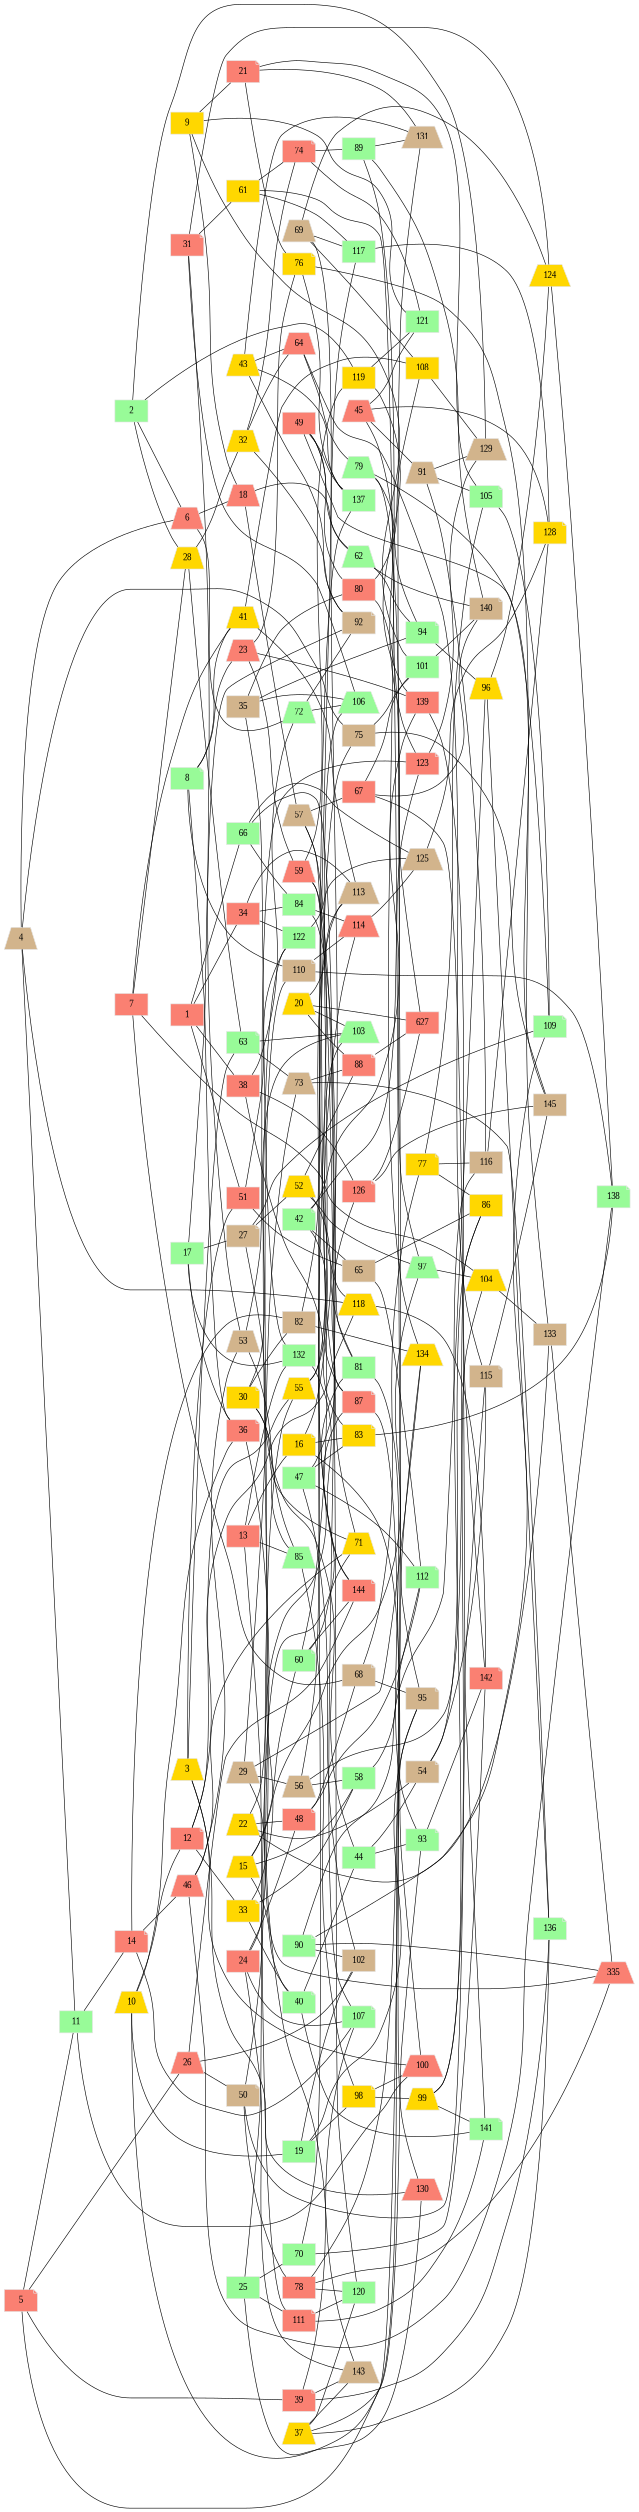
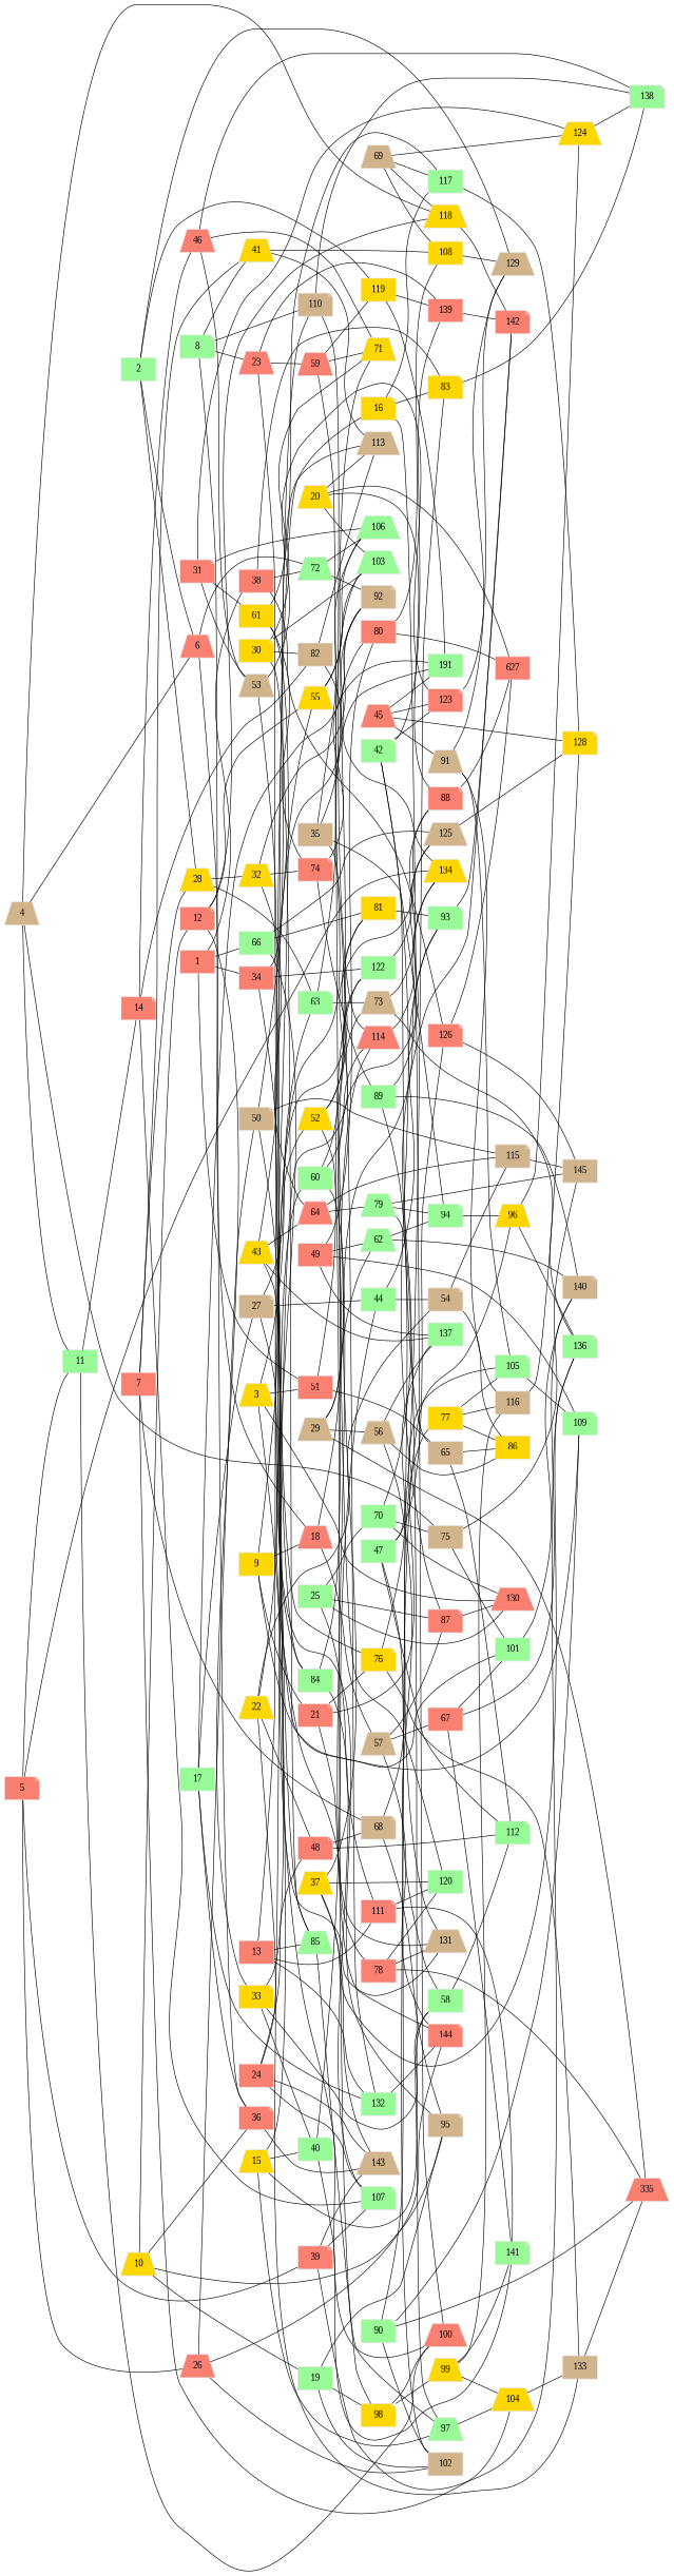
  graph {
    fontname="Liberation Serif"
    rankdir=LR
    node [color=gray90 fillcolor=salmon fontname="Liberation Serif" shape=trapezium style=filled]
    edge [fontname="Liberation Serif"]
    1 [shape=box]
    34 [shape=box]
    38 [shape=box]
    51 [shape=box]
    66 [fillcolor=palegreen shape=box]
    113 [fillcolor=tan]
    122 [fillcolor=palegreen shape=box]
    84 [fillcolor=palegreen shape=box]
    72 [fillcolor=palegreen]
    83 [fillcolor=gold shape=note]
    126 [shape=note]
    65 [fillcolor=tan shape=box]
-   81 [fillcolor=palegreen shape=box]
+   81 [fillcolor=gold shape=box]
    125 [fillcolor=tan]
    2 [fillcolor=palegreen shape=box]
    6
    28 [fillcolor=gold]
    119 [fillcolor=gold shape=box]
    129 [fillcolor=tan]
    18
    63 [fillcolor=palegreen shape=note]
    32 [fillcolor=gold]
-   121 [fillcolor=palegreen shape=box]
+   121 [fillcolor=palegreen shape=box label=191]
    139 [shape=box]
    3 [fillcolor=gold]
    100
    130
    103 [fillcolor=palegreen]
    73 [fillcolor=tan]
    4 [fillcolor=tan]
    11 [fillcolor=palegreen shape=box]
    75 [fillcolor=tan shape=box]
    118 [fillcolor=gold]
    14 [shape=note]
    101 [fillcolor=palegreen shape=box]
    145 [fillcolor=tan shape=box]
    142 [shape=note]
    5 [shape=note]
    26
    39 [shape=note]
    134 [fillcolor=gold]
    102 [fillcolor=tan shape=box]
    50 [fillcolor=tan shape=note]
    144 [shape=note]
    107 [fillcolor=palegreen shape=note]
    143 [fillcolor=tan]
    136 [fillcolor=palegreen shape=note]
    57 [fillcolor=tan]
    62 [fillcolor=palegreen]
    92 [fillcolor=tan shape=note]
    106 [fillcolor=palegreen]
    7 [shape=box]
    41 [fillcolor=gold]
    68 [fillcolor=tan shape=note]
    104 [fillcolor=gold]
    108 [fillcolor=gold shape=box]
    95 [fillcolor=tan shape=note]
    77 [fillcolor=gold shape=note]
    133 [fillcolor=tan shape=box]
    8 [fillcolor=palegreen shape=note]
    23
    36 [shape=note]
    110 [fillcolor=tan shape=note]
    76 [fillcolor=gold shape=note]
    59
    138 [fillcolor=palegreen shape=note]
    114
    9 [fillcolor=gold shape=box]
    21 [shape=note]
    105 [fillcolor=palegreen shape=note]
    131 [fillcolor=tan]
    140 [fillcolor=tan shape=note]
    10 [fillcolor=gold]
    12 [shape=note]
    19 [fillcolor=palegreen shape=box]
    33 [fillcolor=gold shape=note]
    55 [fillcolor=gold]
    98 [fillcolor=gold shape=note]
    46
    82 [fillcolor=tan shape=box]
    40 [fillcolor=palegreen shape=note]
    58 [fillcolor=palegreen shape=box]
    13 [shape=box]
    16 [fillcolor=gold shape=note]
    85 [fillcolor=palegreen]
    111 [shape=note]
    132 [fillcolor=palegreen shape=box]
    117 [fillcolor=palegreen shape=box]
    120 [fillcolor=palegreen shape=box]
    141 [fillcolor=palegreen shape=note]
    71 [fillcolor=gold]
    53 [fillcolor=tan]
    15 [fillcolor=gold]
    60 [fillcolor=palegreen shape=note]
    97 [fillcolor=palegreen]
    44 [fillcolor=palegreen shape=box]
    112 [fillcolor=palegreen shape=note]
    128 [fillcolor=gold shape=note]
    17 [fillcolor=palegreen shape=box]
    27 [fillcolor=tan shape=note]
    52 [fillcolor=gold]
    109 [fillcolor=palegreen shape=note]
    87 [shape=note]
    67 [shape=box]
    94 [fillcolor=palegreen shape=note]
    99 [fillcolor=gold]
    20 [fillcolor=gold]
    88 [shape=note]
    n109 [label=627 shape=box]
    137 [fillcolor=palegreen shape=box]
    22 [fillcolor=gold]
    48 [shape=note]
    54 [fillcolor=tan shape=note]
    115 [fillcolor=tan shape=note]
    86 [fillcolor=gold shape=box]
    n116 [label=335]
    24 [shape=box]
    25 [fillcolor=palegreen shape=box]
    70 [fillcolor=palegreen shape=box]
    78 [shape=box]
    93 [fillcolor=palegreen shape=note]
    64
    74 [shape=note]
    29 [fillcolor=tan]
    56 [fillcolor=tan]
    30 [fillcolor=gold shape=note]
    31 [shape=note]
    61 [fillcolor=gold shape=box]
    124 [fillcolor=gold]
    123 [shape=note]
    79 [fillcolor=palegreen]
    89 [fillcolor=palegreen shape=box]
    35 [fillcolor=tan shape=box]
    80 [shape=box]
    96 [fillcolor=gold]
    37 [fillcolor=gold]
    42 [fillcolor=palegreen shape=note]
    43 [fillcolor=gold]
    45
    91 [fillcolor=tan]
    116 [fillcolor=tan shape=box]
    47 [fillcolor=palegreen shape=box]
    49 [shape=box]
    69 [fillcolor=tan]
    90 [fillcolor=palegreen shape=note]
    1 -- 34
    1 -- 38
    1 -- 51
    1 -- 66
    34 -- 113
    34 -- 122
    34 -- 84
    38 -- 72
    38 -- 83
    38 -- 126
    51 -- 122
    51 -- 65
    66 -- 84
    66 -- 81
    66 -- 125
    122 -- 125
    84 -- 107
    84 -- 114
    72 -- 92
    72 -- 106
    83 -- 138
    126 -- 145
    126 -- n109
    65 -- 112
    65 -- 86
    81 -- 93
    125 -- 128
    2 -- 6
    2 -- 28
    2 -- 119
    2 -- 129
    6 -- 72
    6 -- 18
    28 -- 63
    28 -- 32
    119 -- 121
    119 -- 139
    18 -- 57
    18 -- 62
    63 -- 103
    63 -- 73
    32 -- 92
    32 -- 64
    32 -- 74
    139 -- 142
    3 -- 51
    3 -- 63
    3 -- 100
    3 -- 130
    73 -- 136
    73 -- 88
    4 -- 6
    4 -- 11
    4 -- 75
    4 -- 118
    11 -- 100
    11 -- 14
    75 -- 101
    75 -- 145
    118 -- 142
    14 -- 107
    14 -- 46
    14 -- 82
    101 -- 140
    5 -- 11
    5 -- 26
    5 -- 39
    5 -- 134
    26 -- 102
    26 -- 50
    26 -- 144
    39 -- 107
    39 -- 143
    39 -- 136
    50 -- 55
    50 -- 115
    50 -- 78
    57 -- 144
    57 -- 87
    57 -- 67
    62 -- 140
    62 -- 94
    7 -- 28
    7 -- 41
    7 -- 68
    7 -- 104
    41 -- 113
    41 -- 108
    68 -- 95
    68 -- 77
    104 -- 133
    108 -- 129
    77 -- 105
    77 -- 86
    77 -- 116
    133 -- n116
    8 -- 41
    8 -- 23
    8 -- 36
    8 -- 110
    23 -- 139
    23 -- 76
    23 -- 59
    36 -- 143
    110 -- 138
    110 -- 114
    76 -- 133
    76 -- 137
    59 -- 119
    59 -- 120
    59 -- 71
    114 -- 125
    9 -- 18
    9 -- 121
    9 -- 101
    9 -- 21
    21 -- 76
    21 -- 105
    21 -- 131
    105 -- 109
    10 -- 95
    10 -- 36
    10 -- 12
    10 -- 19
    12 -- 118
    12 -- 33
    12 -- 55
    19 -- 102
    19 -- 95
    19 -- 98
    33 -- 81
    33 -- 40
    33 -- 58
    55 -- 103
    55 -- 106
    98 -- 100
    98 -- 99
    46 -- 138
    46 -- 71
    46 -- 53
    82 -- 113
    82 -- 134
    40 -- 141
    40 -- 44
    58 -- 112
    13 -- 16
    13 -- 85
    13 -- 111
    13 -- 132
    16 -- 83
    16 -- 100
    16 -- 117
    85 -- 98
    111 -- 120
    111 -- 141
    132 -- 144
    117 -- 128
    53 -- 85
    53 -- 123
    15 -- 40
    15 -- 58
    15 -- 60
    15 -- 97
    60 -- 144
    60 -- 114
    60 -- 71
    97 -- 104
    44 -- 54
    44 -- 93
    17 -- 92
    17 -- 36
    17 -- 132
    17 -- 27
    27 -- 44
    27 -- 52
    27 -- 109
    52 -- 81
    52 -- 97
    52 -- 88
    87 -- 130
    67 -- 101
    67 -- 140
    67 -- 141
    94 -- 96
    99 -- 104
    99 -- 141
    99 -- 116
    20 -- 113
    20 -- 103
    20 -- 88
    20 -- n109
    88 -- n109
    22 -- 133
    22 -- 110
    22 -- 48
    22 -- 54
    48 -- 68
    48 -- 112
    54 -- 115
    54 -- 86
    115 -- 145
    24 -- 122
    24 -- 107
    24 -- 143
    24 -- 48
    25 -- 130
    25 -- 111
    25 -- 87
    25 -- 70
+   70 -- 130
    70 -- 75
    70 -- 142
    78 -- 131
    78 -- 120
    78 -- n116
    93 -- 142
    64 -- 115
    64 -- 79
    74 -- 121
    74 -- 89
    29 -- 73
    29 -- 134
    29 -- n116
    29 -- 56
    56 -- 58
    56 -- 137
    56 -- 86
    30 -- 103
    30 -- 82
    30 -- 85
    30 -- 71
    31 -- 106
    31 -- 53
    31 -- 61
    31 -- 124
    61 -- 95
    61 -- 117
    61 -- 74
    124 -- 138
    123 -- 129
    79 -- 145
    79 -- 97
    79 -- 94
    89 -- 134
    89 -- 131
    89 -- 140
    35 -- 106
    35 -- 132
    35 -- 94
    35 -- 80
    80 -- 108
    80 -- n109
    96 -- 136
    96 -- 124
    37 -- 143
    37 -- 136
    37 -- 120
    37 -- 93
    42 -- 65
    42 -- 139
    42 -- 87
    42 -- 123
    43 -- 92
    43 -- 131
    43 -- 137
    43 -- 64
    45 -- 121
    45 -- 128
    45 -- 123
    45 -- 91
    91 -- 129
    91 -- 105
    91 -- 116
    116 -- 128
    47 -- 83
    47 -- 126
    47 -- 102
    47 -- 112
    49 -- 62
    49 -- 109
    49 -- 137
    49 -- 80
    69 -- 118
    69 -- 108
    69 -- 117
    69 -- 124
    90 -- 102
    90 -- 109
    90 -- n116
    90 -- 96
  }
